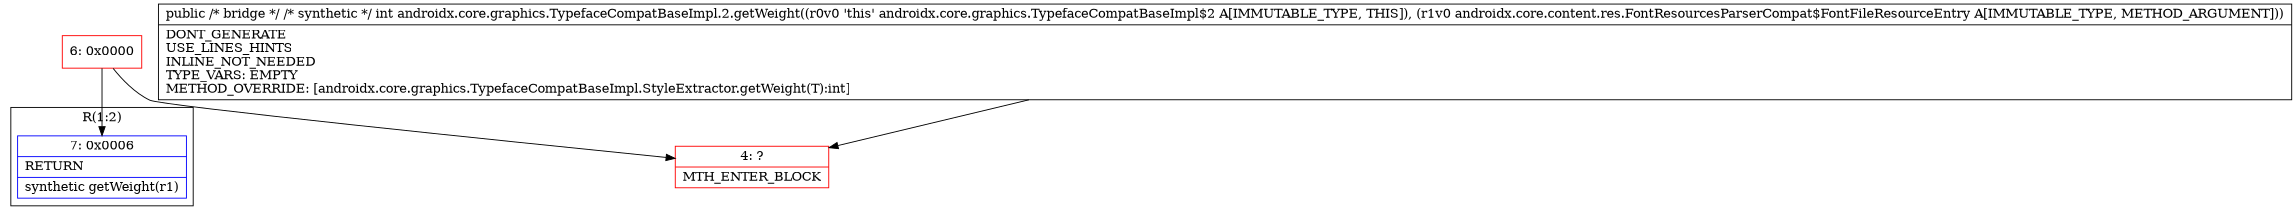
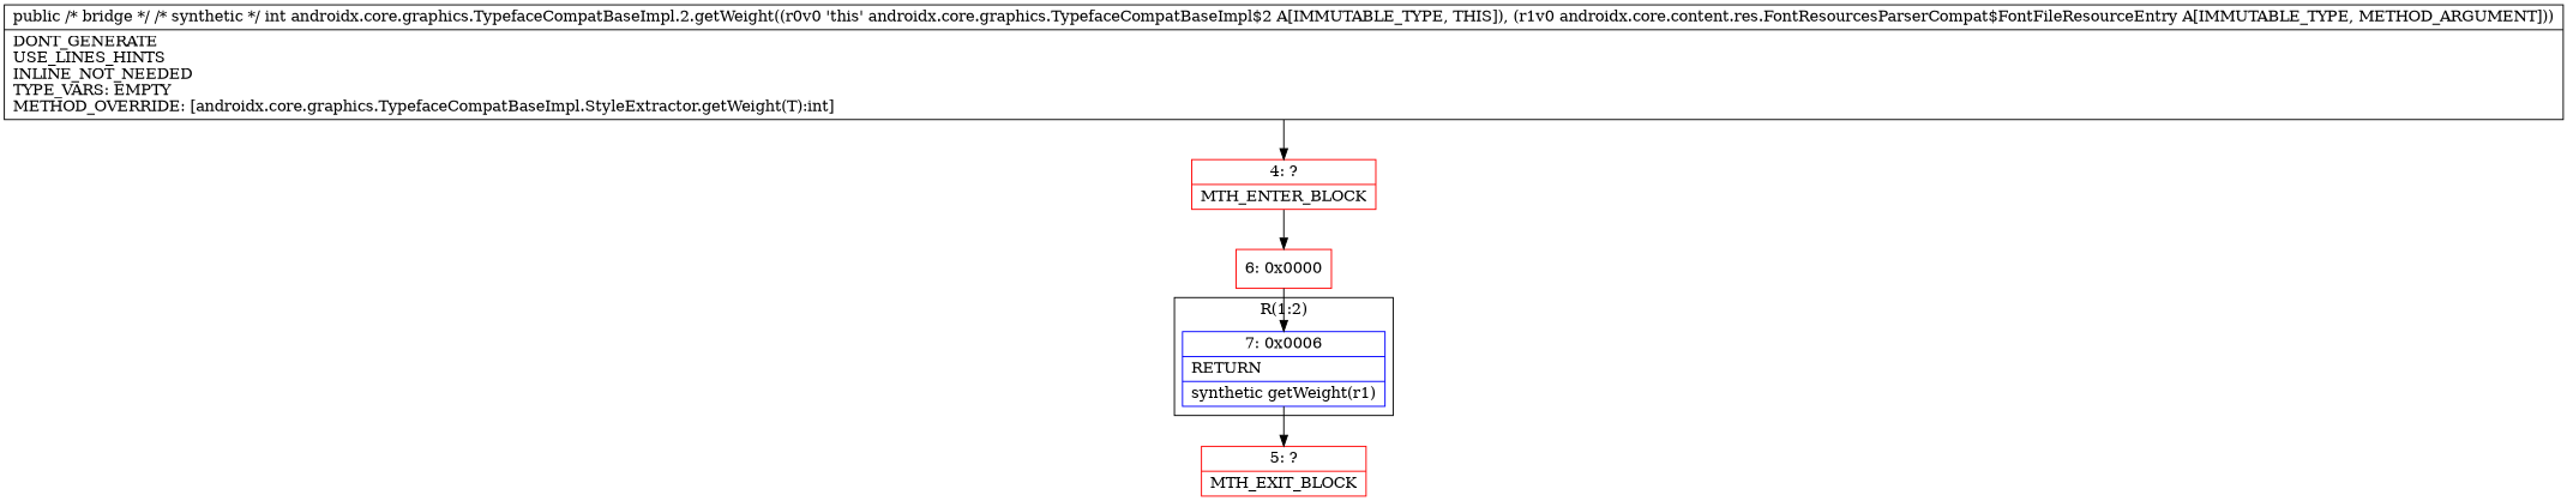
  digraph {
    node [color=red shape=record]
    n1 [color=blue label="{7\:\ 0x0006|RETURN\l|synthetic getWeight(r1)\l}"]
+   n2 [label="{5\:\ ?|MTH_EXIT_BLOCK\l}"]
    n3 [label="{4\:\ ?|MTH_ENTER_BLOCK\l}"]
    n4 [label="{6\:\ 0x0000}"]
    n5 [label="{public \/* bridge *\/ \/* synthetic *\/ int androidx.core.graphics.TypefaceCompatBaseImpl.2.getWeight((r0v0 'this' androidx.core.graphics.TypefaceCompatBaseImpl$2 A[IMMUTABLE_TYPE, THIS]), (r1v0 androidx.core.content.res.FontResourcesParserCompat$FontFileResourceEntry A[IMMUTABLE_TYPE, METHOD_ARGUMENT]))  | DONT_GENERATE\lUSE_LINES_HINTS\lINLINE_NOT_NEEDED\lTYPE_VARS: EMPTY\lMETHOD_OVERRIDE: [androidx.core.graphics.TypefaceCompatBaseImpl.StyleExtractor.getWeight(T):int]\l}" color=""]
    subgraph cluster_1 {
      label="R(1:2)"
      n1
    }
-   n4 -> n3
+   n1 -> n2
+   n3 -> n4
    n4 -> n1
    n5 -> n3
  }
